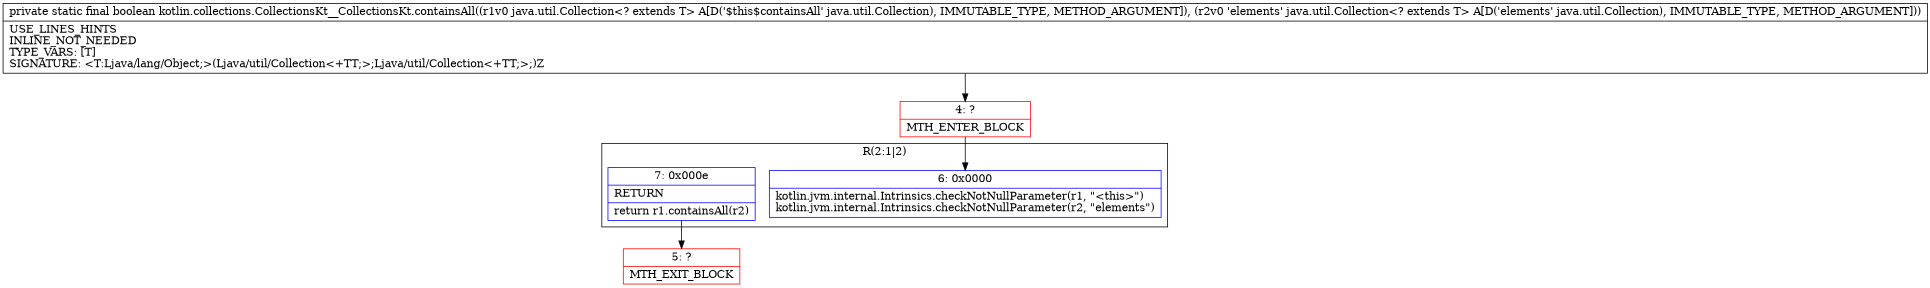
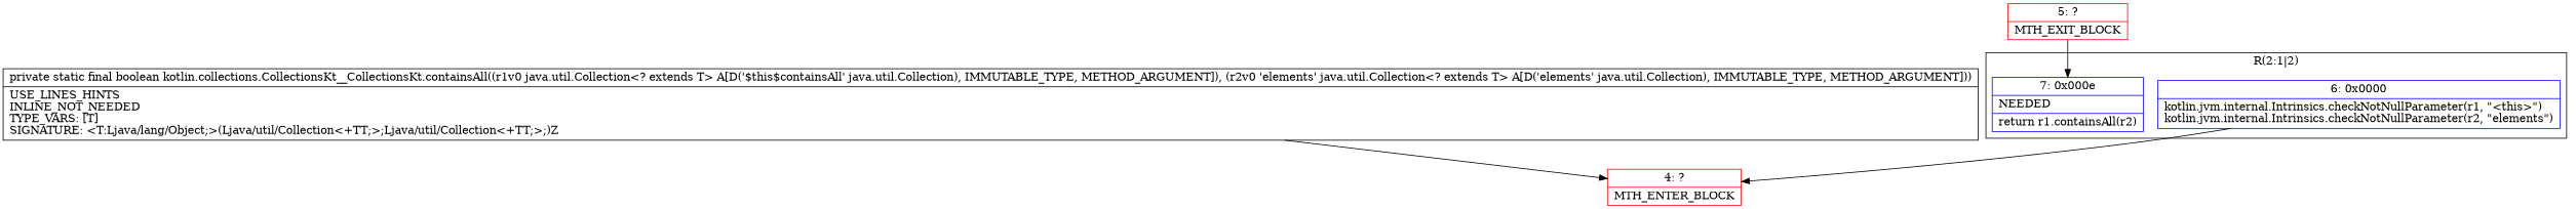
  digraph {
    node [color=blue shape=record]
    n1 [label="{6\:\ 0x0000|kotlin.jvm.internal.Intrinsics.checkNotNullParameter(r1, \"\<this\>\")\lkotlin.jvm.internal.Intrinsics.checkNotNullParameter(r2, \"elements\")\l}"]
-   n2 [label="{7\:\ 0x000e|RETURN\l|return r1.containsAll(r2)\l}"]
+   n2 [label="{7\:\ 0x000e|NEEDED\l|return r1.containsAll(r2)\l}"]
    n3 [color=red label="{5\:\ ?|MTH_EXIT_BLOCK\l}"]
    n4 [color=red label="{4\:\ ?|MTH_ENTER_BLOCK\l}"]
    n5 [label="{private static final boolean kotlin.collections.CollectionsKt__CollectionsKt.containsAll((r1v0 java.util.Collection\<? extends T\> A[D('$this$containsAll' java.util.Collection), IMMUTABLE_TYPE, METHOD_ARGUMENT]), (r2v0 'elements' java.util.Collection\<? extends T\> A[D('elements' java.util.Collection), IMMUTABLE_TYPE, METHOD_ARGUMENT]))  | USE_LINES_HINTS\lINLINE_NOT_NEEDED\lTYPE_VARS: [T]\lSIGNATURE: \<T:Ljava\/lang\/Object;\>(Ljava\/util\/Collection\<+TT;\>;Ljava\/util\/Collection\<+TT;\>;)Z\l}" color=""]
    subgraph cluster_1 {
      label="R(2:1|2)"
      n1
      n2
    }
-   n2 -> n3
-   n4 -> n1
+   n3 -> n2
+   n1 -> n4
    n5 -> n4
  }
